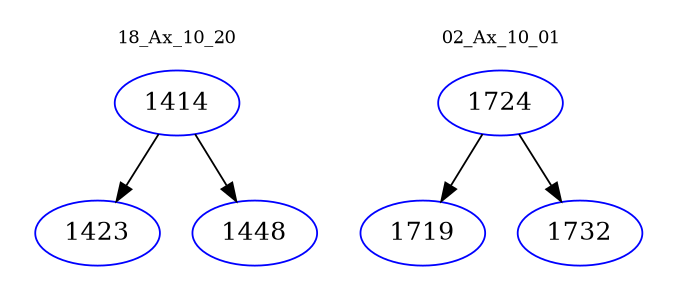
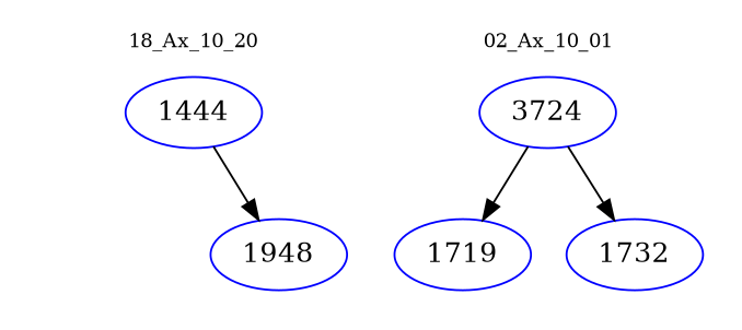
  digraph {
    node [color=blue]
    edge [color=black]
-   n1 [label=1414]
-   n2 [label=1423]
-   n3 [label=1448]
-   n4 [label=1724]
+   n1 [label=1444]
+   n3 [label=1948]
+   n4 [label=3724]
    n5 [label=1719]
    n6 [label=1732]
    subgraph cluster_1 {
      color=white
      fontsize=10
      label="18_Ax_10_20"
      n1
-     n2
      n3
    }
    subgraph cluster_2 {
      color=white
      fontsize=10
      label="02_Ax_10_01"
      n4
      n5
      n6
    }
-   n1 -> n2
    n1 -> n3
    n4 -> n5
    n4 -> n6
  }
